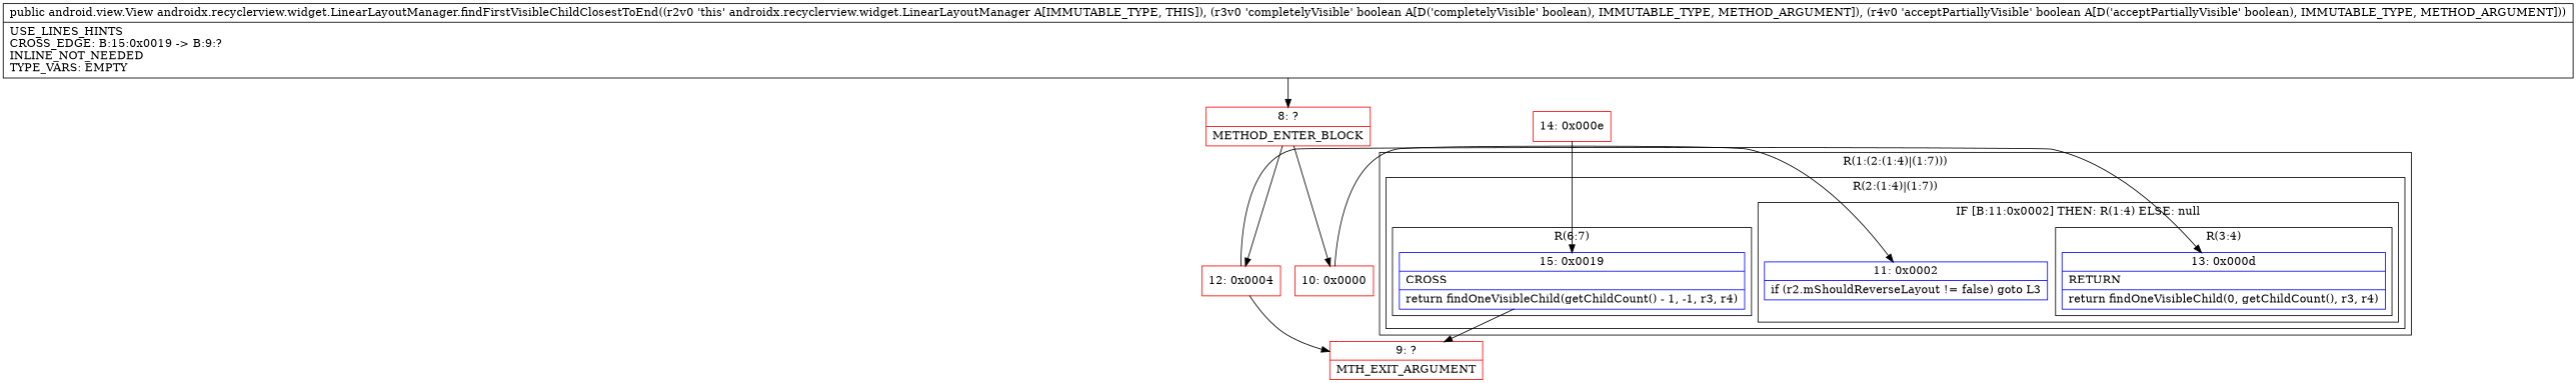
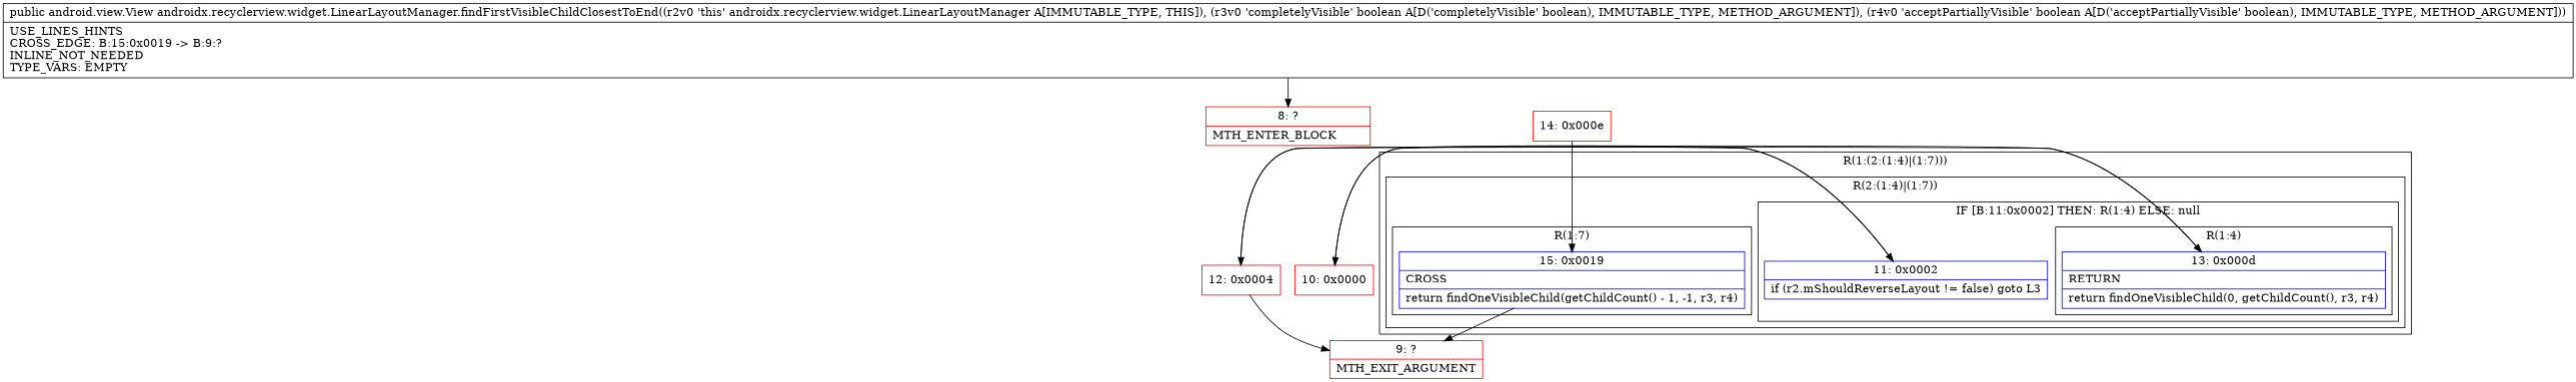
  digraph {
    node [color=red shape=record]
    n1 [color=blue label="{13\:\ 0x000d|RETURN\l|return findOneVisibleChild(0, getChildCount(), r3, r4)\l}"]
    n2 [color=blue label="{11\:\ 0x0002|if (r2.mShouldReverseLayout != false) goto L3\l}"]
    n3 [color=blue label="{15\:\ 0x0019|CROSS\l|return findOneVisibleChild(getChildCount() \- 1, \-1, r3, r4)\l}"]
    n4 [label="{12\:\ 0x0004}"]
    n5 [label="{9\:\ ?|MTH_EXIT_ARGUMENT\l}"]
    n6 [label="{14\:\ 0x000e}"]
-   n7 [label="{8\:\ ?|METHOD_ENTER_BLOCK\l}"]
+   n7 [label="{8\:\ ?|MTH_ENTER_BLOCK\l}"]
    n8 [label="{10\:\ 0x0000}"]
    n9 [label="{public android.view.View androidx.recyclerview.widget.LinearLayoutManager.findFirstVisibleChildClosestToEnd((r2v0 'this' androidx.recyclerview.widget.LinearLayoutManager A[IMMUTABLE_TYPE, THIS]), (r3v0 'completelyVisible' boolean A[D('completelyVisible' boolean), IMMUTABLE_TYPE, METHOD_ARGUMENT]), (r4v0 'acceptPartiallyVisible' boolean A[D('acceptPartiallyVisible' boolean), IMMUTABLE_TYPE, METHOD_ARGUMENT]))  | USE_LINES_HINTS\lCROSS_EDGE: B:15:0x0019 \-\> B:9:?\lINLINE_NOT_NEEDED\lTYPE_VARS: EMPTY\l}" color=""]
    subgraph cluster_1 {
      label="R(1:(2:(1:4)|(1:7)))"
      subgraph cluster_2 {
        label="R(2:(1:4)|(1:7))"
        subgraph cluster_3 {
          label="IF [B:11:0x0002] THEN: R(1:4) ELSE: null"
          n2
          subgraph cluster_4 {
-           label="R(3:4)"
+           label="R(1:4)"
            n1
          }
        }
        subgraph cluster_5 {
-         label="R(6:7)"
+         label="R(1:7)"
          n3
        }
      }
    }
-   n7 -> n4
+   n2 -> n4
    n3 -> n5
    n4 -> n1
    n4 -> n5
    n6 -> n3
-   n7 -> n8
+   n1 -> n8
    n8 -> n2
    n9 -> n7
  }
